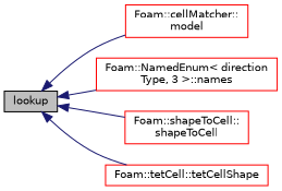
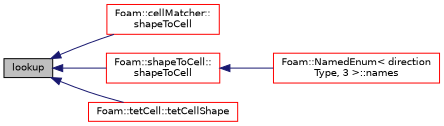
  digraph {
    rankdir=LR
    node [color=red fontname=Helvetica fontsize=10 shape=record]
    edge [color=midnightblue dir=back fontname=Helvetica fontsize=10 labelfontname=Helvetica labelfontsize=10 style=solid]
    n1 [color=black fillcolor=grey75 fontcolor=black height=0.2 label=lookup style=filled width=0.4]
-   n2 [height=0.2 label="Foam::cellMatcher::\lmodel" width=0.4]
+   n2 [height=0.2 label="Foam::cellMatcher::\lshapeToCell" width=0.4]
    n3 [height=0.2 label="Foam::NamedEnum\< direction\lType, 3 \>::names" width=0.4]
    n4 [height=0.2 label="Foam::shapeToCell::\lshapeToCell" width=0.4]
    n5 [height=0.2 label="Foam::tetCell::tetCellShape" width=0.4]
    n1 -> n2
-   n1 -> n3
+   n4 -> n3
    n1 -> n4
    n1 -> n5
  }
